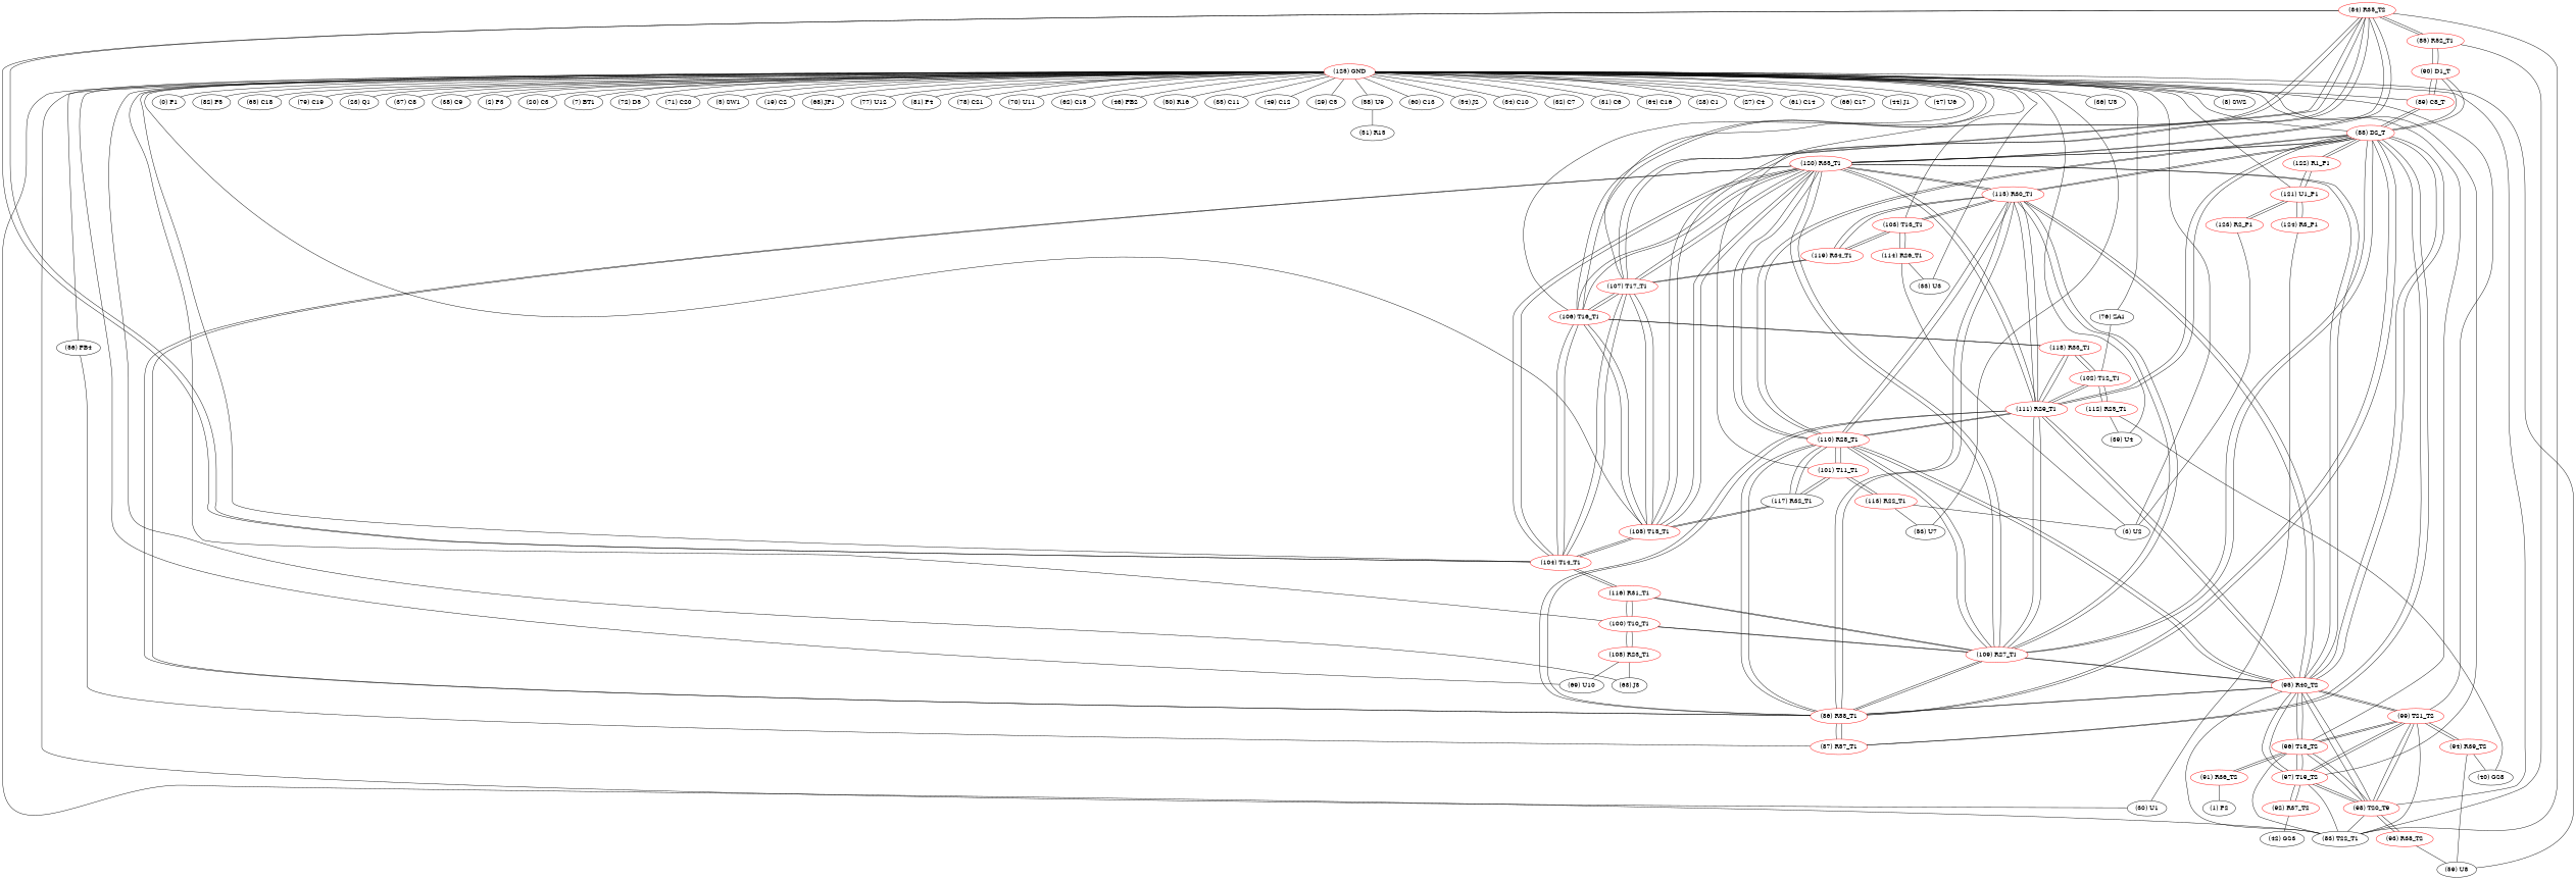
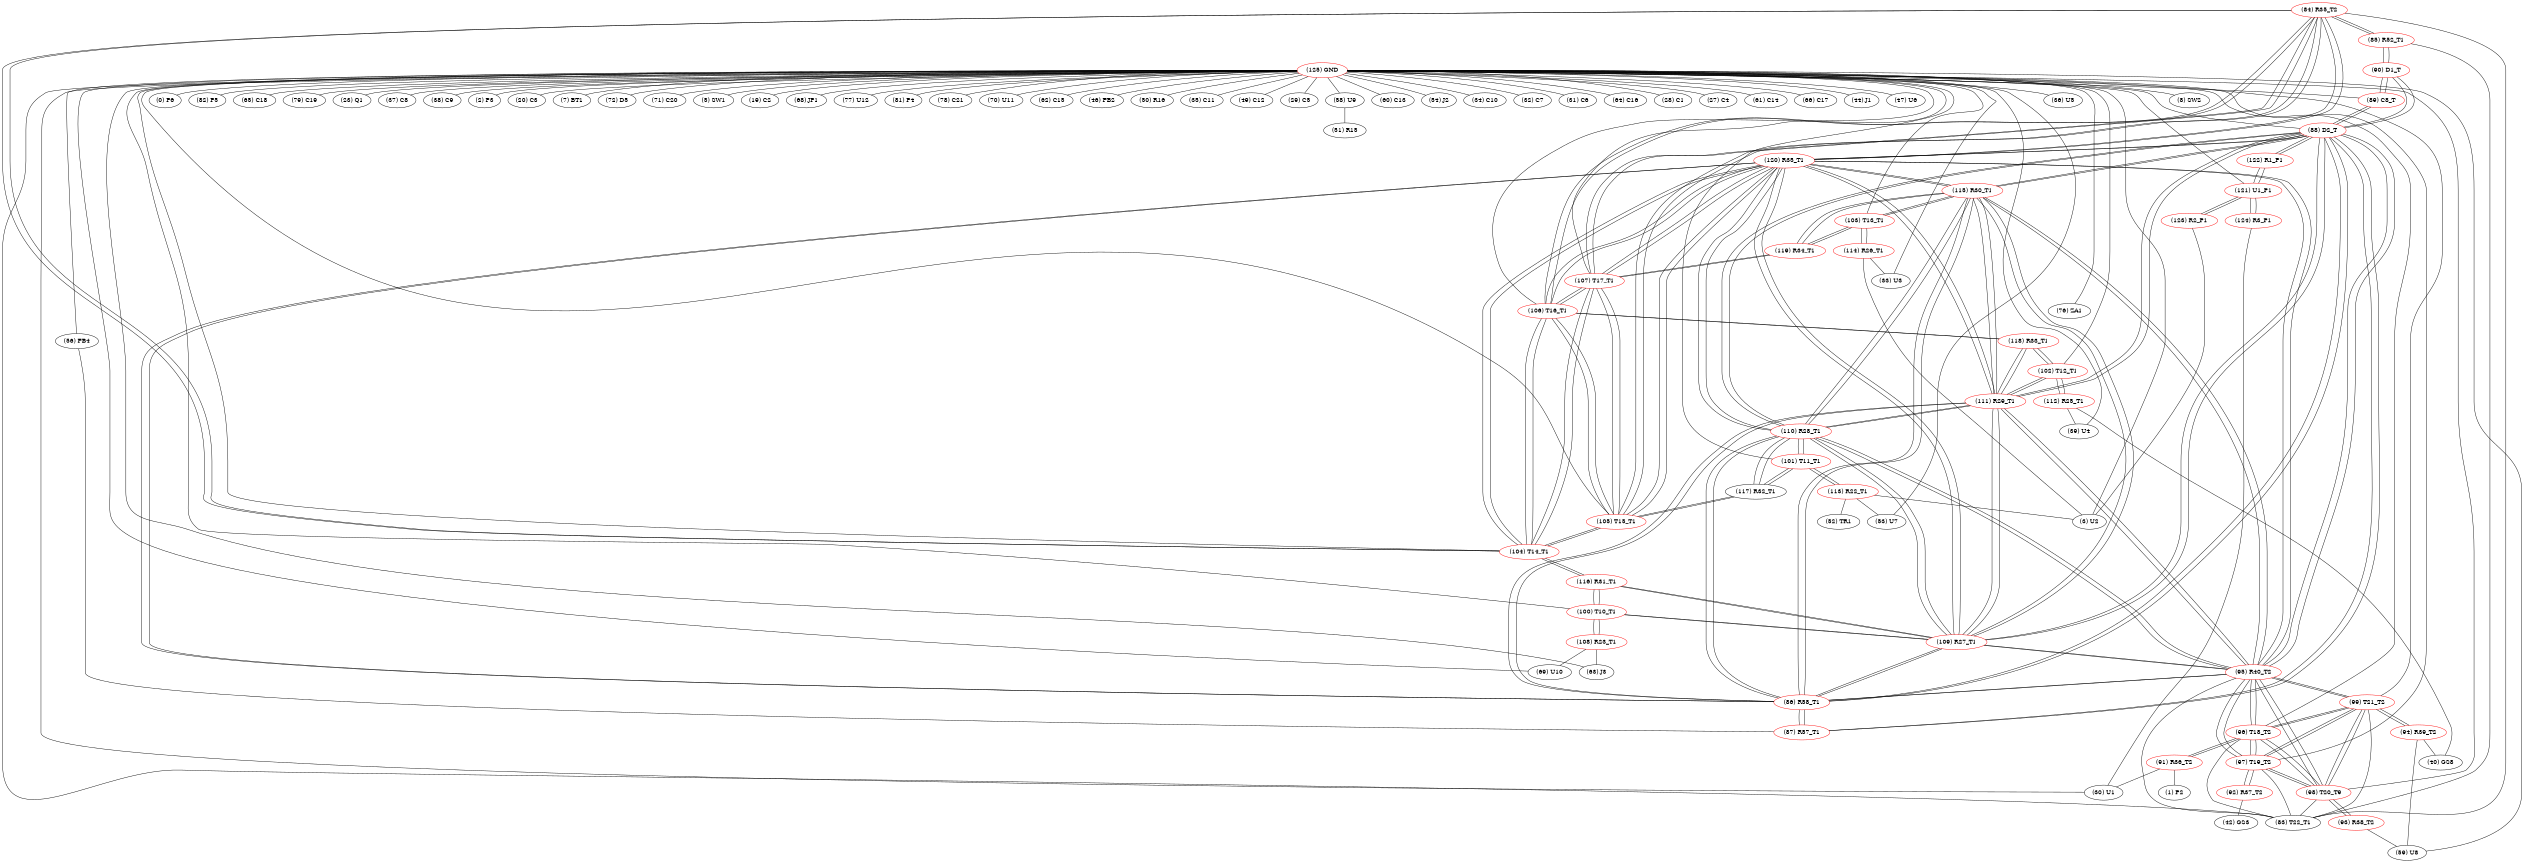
  graph {
    n1 [color=red label="(84) R35_T2"]
    n2 [color=red label="(85) R52_T1"]
    n3 [label="(83) T22_T1"]
    n4 [color=red label="(104) T14_T1"]
    n5 [color=red label="(105) T15_T1"]
    n6 [color=red label="(107) T17_T1"]
    n7 [color=red label="(106) T16_T1"]
    n8 [color=red label="(120) R35_T1"]
    n9 [color=red label="(90) D1_T"]
    n10 [color=red label="(116) R31_T1"]
    n11 [color=black label="(117) R32_T1"]
    n12 [color=red label="(119) R34_T1"]
    n13 [color=red label="(118) R33_T1"]
    n14 [color=red label="(86) R58_T1"]
    n15 [color=red label="(88) D2_T"]
    n16 [color=red label="(95) R40_T2"]
    n17 [color=red label="(109) R27_T1"]
    n18 [color=red label="(110) R28_T1"]
    n19 [color=red label="(111) R29_T1"]
    n20 [color=red label="(115) R30_T1"]
    n21 [color=red label="(89) C8_T"]
    n22 [color=red label="(100) T10_T1"]
    n23 [color=red label="(101) T11_T1"]
    n24 [color=red label="(103) T13_T1"]
    n25 [color=red label="(102) T12_T1"]
    n26 [color=red label="(87) R57_T1"]
    n27 [color=red label="(122) R1_P1"]
    n28 [color=red label="(96) T18_T2"]
    n29 [color=red label="(97) T19_T2"]
    n30 [color=red label="(98) T20_T9"]
    n31 [color=red label="(99) T21_T2"]
    n32 [color=red label="(121) U1_P1"]
    n33 [color=red label="(91) R36_T2"]
    n34 [color=red label="(92) R37_T2"]
    n35 [color=red label="(93) R38_T2"]
    n36 [color=red label="(94) R39_T2"]
    n37 [color=red label="(108) R23_T1"]
    n38 [color=red label="(113) R22_T1"]
    n39 [color=red label="(112) R25_T1"]
    n40 [color=red label="(114) R26_T1"]
    n41 [color=red label="(124) R3_P1"]
    n42 [color=red label="(123) R2_P1"]
    n43 [label="(30) U1"]
    n44 [label="(1) P2"]
    n45 [label="(42) GS3"]
    n46 [label="(36) U5"]
    n47 [label="(59) U8"]
    n48 [label="(40) GS8"]
    n49 [label="(63) J3"]
    n50 [label="(69) U10"]
+   n51 [label="(52) TR1"]
    n52 [label="(3) U2"]
    n53 [label="(53) U7"]
    n54 [label="(39) U4"]
    n55 [label="(33) U3"]
    n56 [color=red label="(125) GND"]
    n57 [label="(8) SW2"]
-   n58 [label="(0) P1"]
+   n58 [label="(0) P6"]
    n59 [label="(82) P5"]
    n60 [label="(65) C18"]
    n61 [label="(79) C19"]
    n62 [label="(23) Q1"]
    n63 [label="(37) C8"]
    n64 [label="(38) C9"]
    n65 [label="(2) P3"]
    n66 [label="(20) C3"]
    n67 [label="(7) BT1"]
    n68 [label="(72) D5"]
    n69 [label="(71) C20"]
    n70 [label="(5) SW1"]
    n71 [label="(19) C2"]
    n72 [label="(68) JP1"]
    n73 [label="(76) ZA1"]
    n74 [label="(77) U12"]
    n75 [label="(81) P4"]
    n76 [label="(78) C21"]
    n77 [label="(70) U11"]
    n78 [label="(62) C15"]
    n79 [label="(46) FB2"]
    n80 [label="(50) R16"]
    n81 [label="(35) C11"]
    n82 [label="(49) C12"]
    n83 [label="(29) C5"]
    n84 [label="(58) U9"]
    n85 [label="(56) FB4"]
    n86 [label="(60) C13"]
    n87 [label="(54) J2"]
    n88 [label="(34) C10"]
    n89 [label="(32) C7"]
    n90 [label="(31) C6"]
    n91 [label="(64) C16"]
    n92 [label="(28) C1"]
    n93 [label="(27) C4"]
    n94 [label="(61) C14"]
    n95 [label="(66) C17"]
    n96 [label="(44) J1"]
    n97 [label="(47) U6"]
    n98 [label="(51) R15"]
    n1 -- n2
    n1 -- n3
    n1 -- n4
    n1 -- n5
    n1 -- n6
    n1 -- n7
    n1 -- n8
    n2 -- n1
    n2 -- n3
    n2 -- n9
    n4 -- n1
    n4 -- n5
    n4 -- n6
    n4 -- n7
    n4 -- n8
    n4 -- n10
    n5 -- n1
    n5 -- n4
    n5 -- n6
    n5 -- n7
    n5 -- n8
    n5 -- n11
    n6 -- n1
    n6 -- n4
    n6 -- n5
    n6 -- n7
    n6 -- n8
    n6 -- n12
    n7 -- n1
    n7 -- n4
    n7 -- n5
    n7 -- n6
    n7 -- n8
    n7 -- n13
    n8 -- n1
    n8 -- n4
    n8 -- n5
    n8 -- n6
    n8 -- n7
    n8 -- n14
    n8 -- n15
    n8 -- n16
    n8 -- n17
    n8 -- n18
    n8 -- n19
    n8 -- n20
    n9 -- n2
    n9 -- n15
    n9 -- n21
    n10 -- n4
    n10 -- n17
    n10 -- n22
    n11 -- n5
    n11 -- n18
    n11 -- n23
    n12 -- n6
    n12 -- n20
    n12 -- n24
    n13 -- n7
    n13 -- n19
    n13 -- n25
    n14 -- n8
    n14 -- n15
    n14 -- n16
    n14 -- n17
    n14 -- n18
    n14 -- n19
    n14 -- n20
    n14 -- n26
    n15 -- n8
    n15 -- n9
    n15 -- n14
    n15 -- n16
    n15 -- n17
    n15 -- n18
    n15 -- n19
    n15 -- n20
    n15 -- n21
    n15 -- n26
    n15 -- n27
    n16 -- n3
    n16 -- n8
    n16 -- n14
    n16 -- n15
    n16 -- n17
    n16 -- n18
    n16 -- n19
    n16 -- n20
    n16 -- n28
    n16 -- n29
    n16 -- n30
    n16 -- n31
    n17 -- n8
    n17 -- n10
    n17 -- n14
    n17 -- n15
    n17 -- n16
    n17 -- n18
    n17 -- n19
    n17 -- n20
    n17 -- n22
    n18 -- n8
    n18 -- n11
    n18 -- n14
    n18 -- n15
    n18 -- n16
    n18 -- n17
    n18 -- n19
    n18 -- n20
    n18 -- n23
    n19 -- n8
    n19 -- n13
    n19 -- n14
    n19 -- n15
    n19 -- n16
    n19 -- n17
    n19 -- n18
    n19 -- n20
    n19 -- n25
    n20 -- n8
    n20 -- n12
    n20 -- n14
    n20 -- n15
    n20 -- n16
    n20 -- n17
    n20 -- n18
    n20 -- n19
    n20 -- n24
    n21 -- n9
    n21 -- n15
    n22 -- n10
    n22 -- n17
    n22 -- n37
    n23 -- n11
    n23 -- n18
    n23 -- n38
    n24 -- n12
    n24 -- n20
    n24 -- n40
    n25 -- n13
    n25 -- n19
    n25 -- n39
    n26 -- n14
    n26 -- n15
    n27 -- n15
    n27 -- n32
    n28 -- n3
    n28 -- n16
    n28 -- n29
    n28 -- n30
    n28 -- n31
    n28 -- n33
    n29 -- n3
    n29 -- n16
    n29 -- n28
    n29 -- n30
    n29 -- n31
    n29 -- n34
    n30 -- n3
    n30 -- n16
    n30 -- n28
    n30 -- n29
    n30 -- n31
    n30 -- n35
    n31 -- n3
    n31 -- n16
    n31 -- n28
    n31 -- n29
    n31 -- n30
    n31 -- n36
    n32 -- n27
    n32 -- n41
    n32 -- n42
    n33 -- n28
+   n33 -- n43
    n33 -- n44
    n34 -- n29
    n34 -- n45
    n35 -- n30
    n35 -- n47
    n36 -- n31
    n36 -- n47
    n36 -- n48
    n37 -- n22
    n37 -- n49
    n37 -- n50
    n38 -- n23
+   n38 -- n51
    n38 -- n52
    n38 -- n53
    n39 -- n25
    n39 -- n48
    n39 -- n54
    n40 -- n24
    n40 -- n52
    n40 -- n55
    n41 -- n32
    n41 -- n43
    n42 -- n32
    n42 -- n52
    n56 -- n3
    n56 -- n4
    n56 -- n5
    n56 -- n6
    n56 -- n7
    n56 -- n15
    n56 -- n21
    n56 -- n22
    n56 -- n23
    n56 -- n24
-   n73 -- n25
+   n56 -- n25
    n56 -- n28
    n56 -- n29
    n56 -- n30
    n56 -- n31
    n56 -- n32
    n56 -- n43
    n56 -- n46
    n56 -- n47
    n56 -- n49
    n56 -- n50
    n56 -- n52
    n56 -- n53
    n56 -- n54
    n56 -- n55
    n56 -- n57
    n56 -- n58
    n56 -- n59
    n56 -- n60
    n56 -- n61
    n56 -- n62
    n56 -- n63
    n56 -- n64
    n56 -- n65
    n56 -- n66
    n56 -- n67
    n56 -- n68
    n56 -- n69
    n56 -- n70
    n56 -- n71
    n56 -- n72
    n56 -- n73
    n56 -- n74
    n56 -- n75
    n56 -- n76
    n56 -- n77
    n56 -- n78
    n56 -- n79
    n56 -- n80
    n56 -- n81
    n56 -- n82
    n56 -- n83
    n56 -- n84
    n56 -- n85
    n56 -- n86
    n56 -- n87
    n56 -- n88
    n56 -- n89
    n56 -- n90
    n56 -- n91
    n56 -- n92
    n56 -- n93
    n56 -- n94
    n56 -- n95
    n56 -- n96
    n56 -- n97
    n84 -- n98
    n85 -- n26
  }
